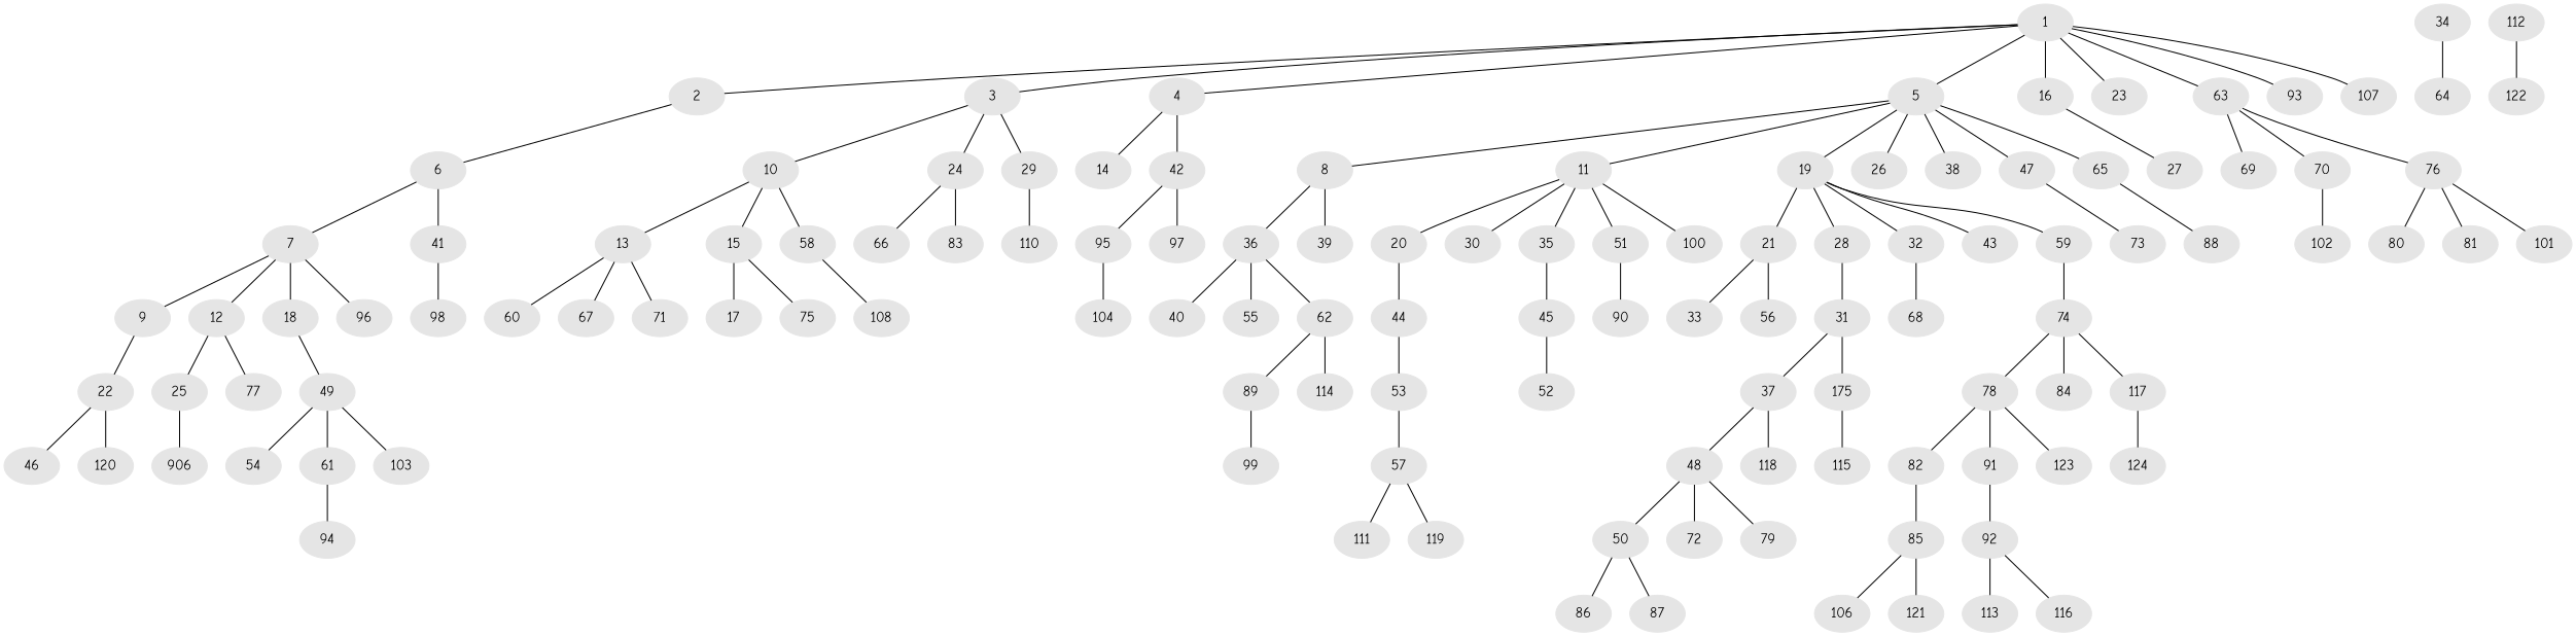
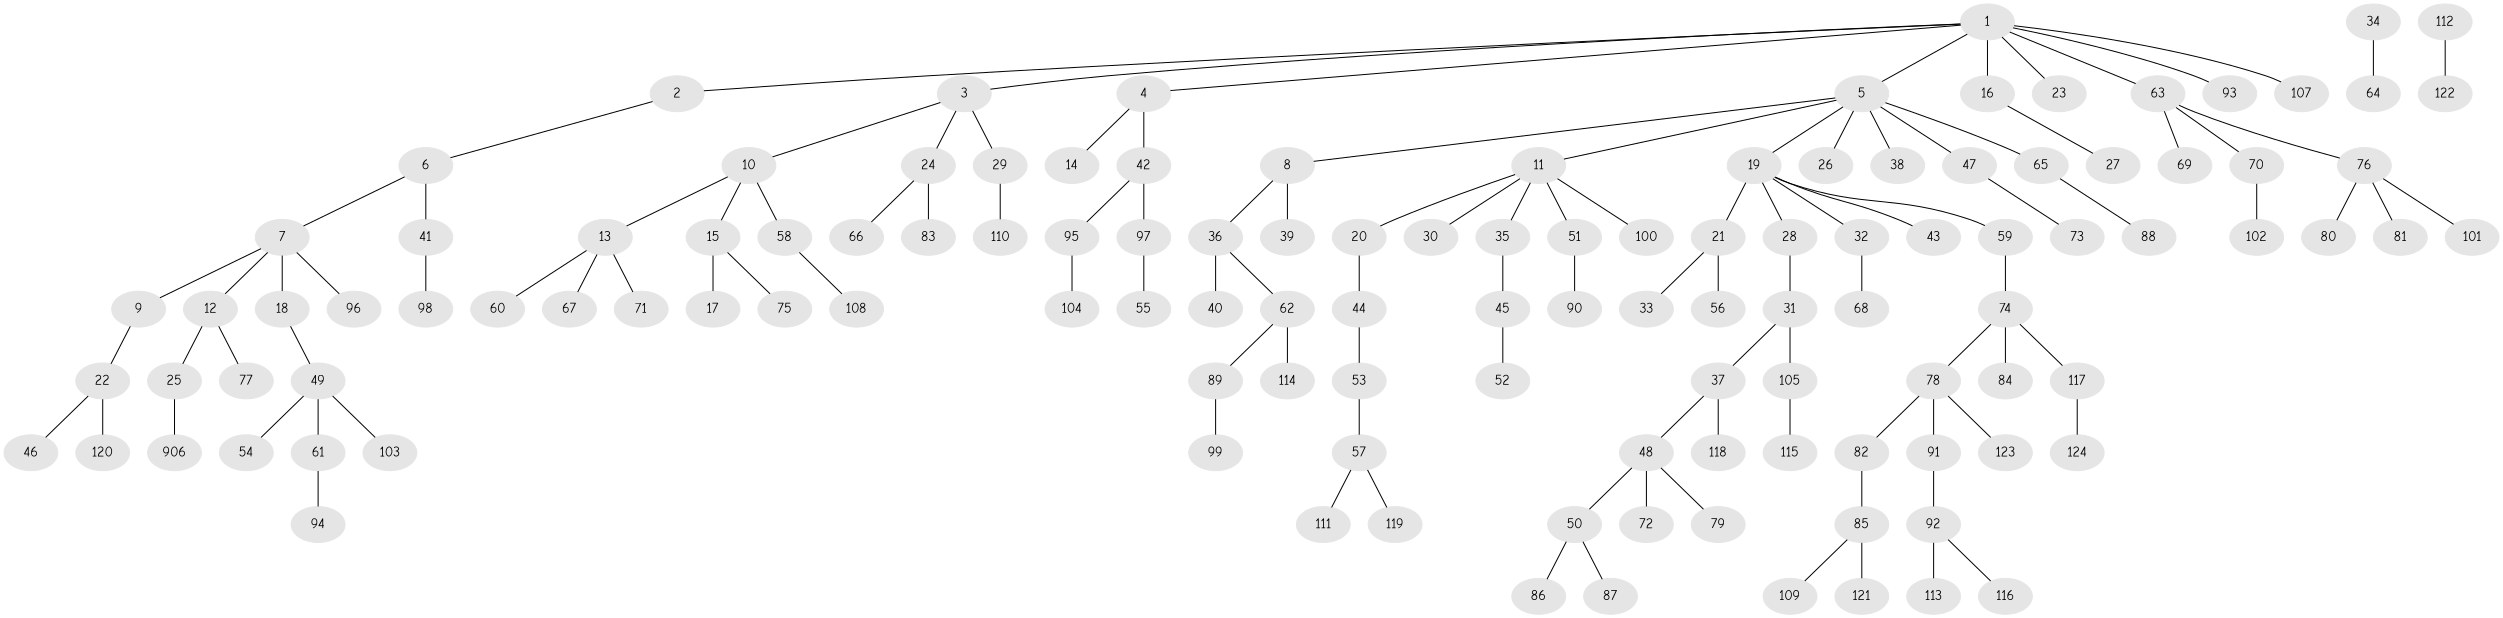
  graph {
    fontname="Comic Neue"
    node [color=gray90 fontname="Comic Neue" style=filled]
    edge [fontname="Comic Neue"]
    1
    2
    3
    4
    5
    16
    23
    63
    93
    107
    6
    10
    24
    29
    14
    42
    8
    11
    19
    26
    38
    47
    65
    27
    69
    70
    76
    7
    41
    13
    15
    58
    66
    83
    110
    95
    97
    36
    39
    20
    30
    35
    51
    100
    21
    28
    32
    43
    59
    73
    88
    9
    12
    18
    96
    98
    22
    25
    77
    49
    40
    55
    62
    46
    120
    60
    67
    71
    17
    75
    108
    44
    45
    90
    n75 [label=906]
    54
    61
    103
    33
    56
    31
    68
    34
    64
    74
    53
    112
    122
    37
-   105 [label=175]
+   105
    48
    118
    115
    52
    89
    114
    50
    72
    79
    104
    57
    86
    87
    94
    111
    119
    78
    84
    117
    99
    102
    80
    81
    101
    82
    91
    123
    124
    85
    92
-   109 [label=106]
+   109
    121
    113
    116
    1 -- 2
    1 -- 3
    1 -- 4
    1 -- 5
    1 -- 16
    1 -- 23
    1 -- 63
    1 -- 93
    1 -- 107
    2 -- 6
    3 -- 10
    3 -- 24
    3 -- 29
    4 -- 14
    4 -- 42
    5 -- 8
    5 -- 11
    5 -- 19
    5 -- 26
    5 -- 38
    5 -- 47
    5 -- 65
    16 -- 27
    63 -- 69
    63 -- 70
    63 -- 76
    6 -- 7
    6 -- 41
    10 -- 13
    10 -- 15
    10 -- 58
    24 -- 66
    24 -- 83
    29 -- 110
    42 -- 95
    42 -- 97
    8 -- 36
    8 -- 39
    11 -- 20
    11 -- 30
    11 -- 35
    11 -- 51
    11 -- 100
    19 -- 21
    19 -- 28
    19 -- 32
    19 -- 43
    19 -- 59
    47 -- 73
    65 -- 88
    70 -- 102
    76 -- 80
    76 -- 81
    76 -- 101
    7 -- 9
    7 -- 12
    7 -- 18
    7 -- 96
    41 -- 98
    13 -- 60
    13 -- 67
    13 -- 71
    15 -- 17
    15 -- 75
    58 -- 108
    95 -- 104
    36 -- 40
-   36 -- 55
+   97 -- 55
    36 -- 62
    20 -- 44
    35 -- 45
    51 -- 90
    21 -- 33
    21 -- 56
    28 -- 31
    32 -- 68
    59 -- 74
    9 -- 22
    12 -- 25
    12 -- 77
    18 -- 49
    22 -- 46
    22 -- 120
    25 -- n75
    49 -- 54
    49 -- 61
    49 -- 103
    62 -- 89
    62 -- 114
    44 -- 53
    45 -- 52
    61 -- 94
    31 -- 37
    31 -- 105
    34 -- 64
    74 -- 78
    74 -- 84
    74 -- 117
    53 -- 57
    112 -- 122
    37 -- 48
    37 -- 118
    105 -- 115
    48 -- 50
    48 -- 72
    48 -- 79
    89 -- 99
    50 -- 86
    50 -- 87
    57 -- 111
    57 -- 119
    78 -- 82
    78 -- 91
    78 -- 123
    117 -- 124
    82 -- 85
    91 -- 92
    85 -- 109
    85 -- 121
    92 -- 113
    92 -- 116
  }
